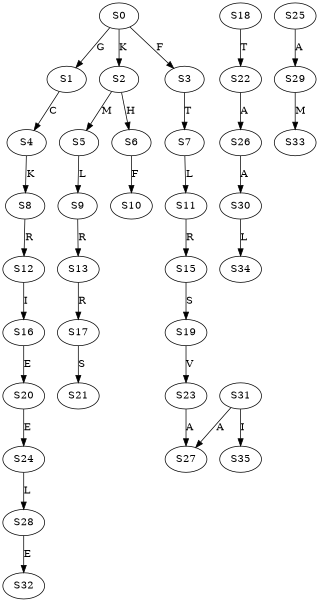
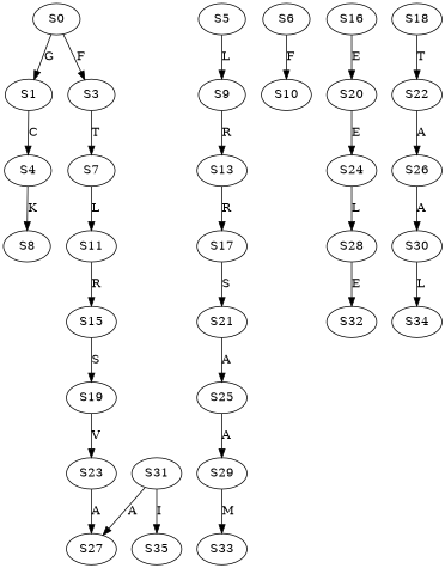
  strict digraph {
    S0
    S1
-   S2
    S3
    S4
    S5
    S6
    S7
    S8
    S9
    S10
    S11
-   S12
    S13
    S15
    S16
    S17
    S19
    S20
    S21
    S18
    S22
    S23
    S24
    S25
    S26
    S27
    S28
    S29
    S30
    S32
    S33
    S34
    S31
    S35
    S0 -> S1 [label=G]
-   S0 -> S2 [label=K]
    S0 -> S3 [label=F]
    S1 -> S4 [label=C]
-   S2 -> S5 [label=M]
-   S2 -> S6 [label=H]
    S3 -> S7 [label=T]
    S4 -> S8 [label=K]
    S5 -> S9 [label=L]
    S6 -> S10 [label=F]
    S7 -> S11 [label=L]
-   S8 -> S12 [label=R]
    S9 -> S13 [label=R]
    S11 -> S15 [label=R]
-   S12 -> S16 [label=I]
    S13 -> S17 [label=R]
    S15 -> S19 [label=S]
    S16 -> S20 [label=E]
    S17 -> S21 [label=S]
    S19 -> S23 [label=V]
    S20 -> S24 [label=E]
+   S21 -> S25 [label=A]
    S18 -> S22 [label=T]
    S22 -> S26 [label=A]
    S23 -> S27 [label=A]
    S24 -> S28 [label=L]
    S25 -> S29 [label=A]
    S26 -> S30 [label=A]
    S28 -> S32 [label=E]
    S29 -> S33 [label=M]
    S30 -> S34 [label=L]
    S31 -> S27 [label=A]
    S31 -> S35 [label=I]
  }
